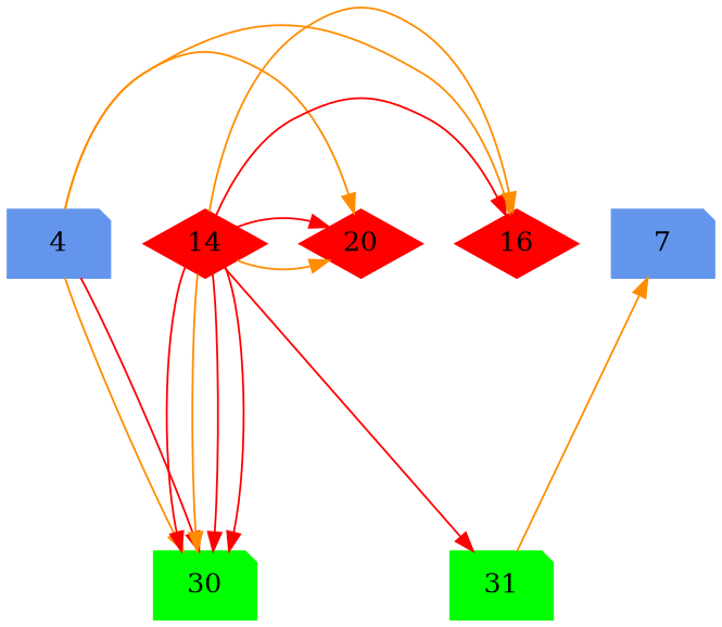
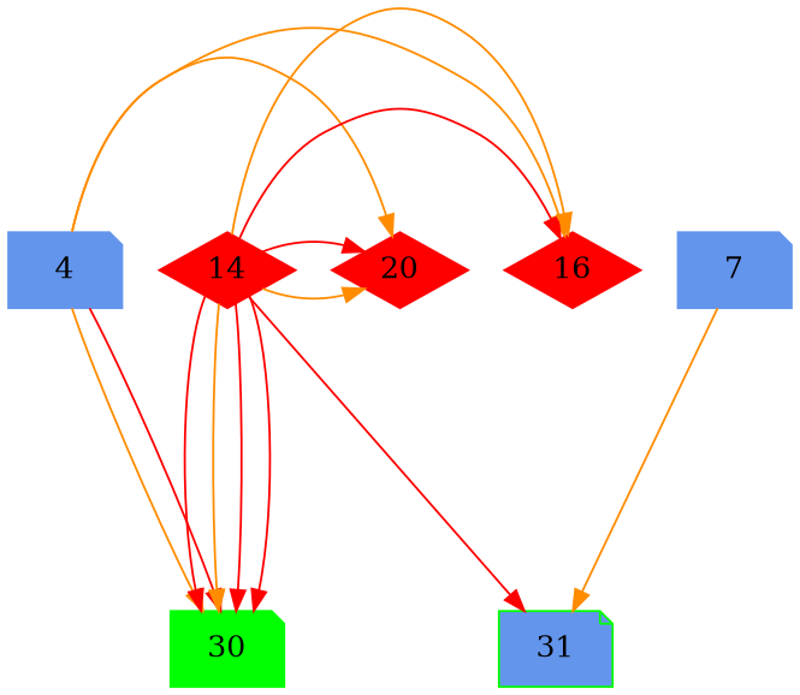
  digraph {
    ranksep=2.0
    node [color=red shape=note style=filled]
    edge [color=darkorange]
    4 [color=cornflowerblue]
    7 [color=cornflowerblue]
    14 [shape=diamond]
    16 [shape=diamond]
    20 [shape=diamond]
    30 [color=green]
-   31 [color=green]
+   31 [color=green fillcolor=cornflowerblue]
    subgraph sub_1 {
      rank=same
      4
      7
      14
      16
      20
    }
    subgraph sub_2 {
      rank=same
    }
    subgraph sub_3 {
      rank=same
      30
      31
    }
    4 -> 16
    4 -> 20
    4 -> 30
    4 -> 30 [color=red]
-   31 -> 7
+   7 -> 31
    14 -> 16 [color=red]
    14 -> 16
    14 -> 20
    14 -> 20 [color=red]
    14 -> 30 [color=red]
    14 -> 30
    14 -> 30 [color=red]
    14 -> 30 [color=red]
    14 -> 31 [color=red]
  }
